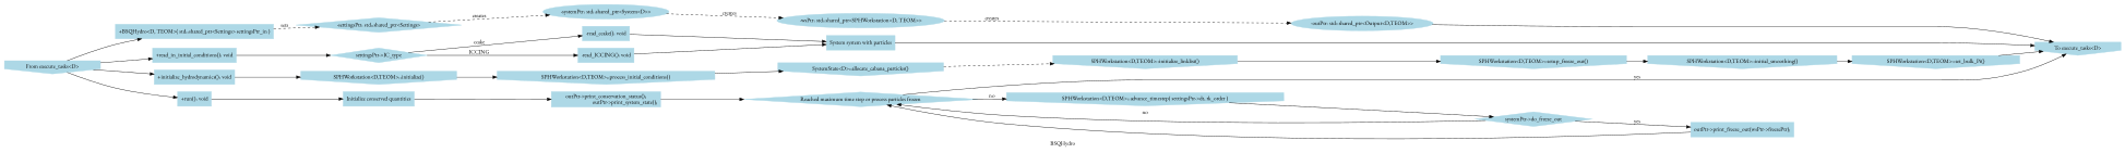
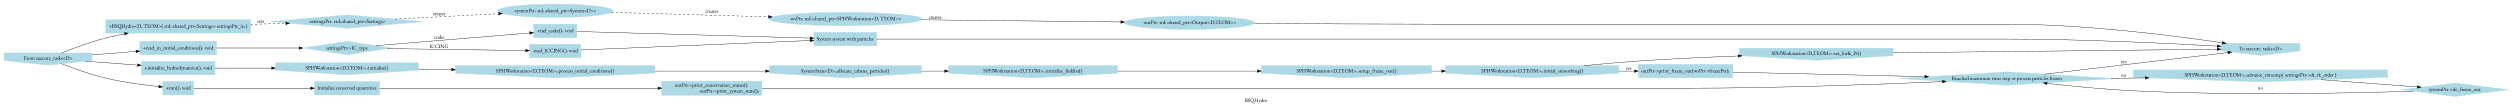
  digraph {
    fontname="EB Garamond"
    label=BSQHydro
    rankdir=LR
    node [color=lightblue fontname="EB Garamond" shape=invhouse style=filled]
    edge [fontname="EB Garamond"]
    n1 [label="From execute_tasks<D>"]
    n2 [label="+BSQHydro<D, TEOM>( std::shared_ptr<Settings> settingsPtr_in )" shape=rectangle]
    n3 [label="+read_in_initial_conditions(): void" shape=rectangle]
    n4 [label="+initialize_hydrodynamics(): void" shape=rectangle]
    n5 [label="+run(): void" shape=rectangle]
    n6 [label="-settingsPtr: std::shared_ptr<Settings>" shape=diamond]
    n7 [label="settingsPtr->IC_type" shape=diamond]
    n8 [label="SPHWorkstation<D,TEOM>::initialize()"]
    n9 [label="Initialize conserved quantities" shape=rectangle]
    n10 [label="To execute_tasks<D>"]
    n11 [label="-systemPtr: std::shared_ptr<System<D>>" shape=ellipse]
    n12 [label="-read_ICCING(): void" shape=rectangle]
    n13 [label="-read_ccake(): void" shape=rectangle]
    n14 [label="SPHWorkstation<D,TEOM>::process_initial_conditions()"]
    n15 [label="outPtr->print_conservation_status();\n                               outPtr->print_system_state();" shape=rectangle]
    n16 [label="System system with particles" shape=rectangle]
    n17 [label="-wsPtr: std::shared_ptr<SPHWorkstation<D, TEOM>>" shape=ellipse]
    n18 [label="-outPtr: std::shared_ptr<Output<D,TEOM>>" shape=ellipse]
    n19 [label="outPtr->print_freeze_out(wsPtr->freezePtr);" shape=rectangle]
    n20 [label="Reached maximum time step or process particles frozen" shape=diamond]
    n21 [label="SPHWorkstation<D,TEOM>::advance_timestep( settingsPtr->dt, rk_order )"]
    n22 [label="systemPtr->do_freeze_out" shape=diamond]
    n23 [label="SystemState<D>::allocate_cabana_particles()"]
    n24 [label="SPHWorkstation<D,TEOM>::initialize_linklist()"]
    n25 [label="SPHWorkstation<D,TEOM>::setup_freeze_out()"]
    n26 [label="SPHWorkstation<D,TEOM>::initial_smoothing()"]
    n27 [label="SPHWorkstation<D,TEOM>::set_bulk_Pi()"]
    n1 -> n2
    n1 -> n3
    n1 -> n4
    n1 -> n5
    n2 -> n6 [label=sets style=dashed]
    n3 -> n7
    n4 -> n8
    n5 -> n9
    n6 -> n11 [label=creates style=dashed]
    n7 -> n12 [label=ICCING]
    n7 -> n13 [label=ccake]
    n8 -> n14
    n9 -> n15
    n11 -> n17 [label=creates style=dashed]
    n12 -> n16
    n13 -> n16
    n14 -> n23
    n15 -> n20
    n16 -> n10
-   n17 -> n18 [label=creates style=dashed]
+   n17 -> n18 [label=creates style=solid]
    n18 -> n10
    n19 -> n20
    n20 -> n10 [label=yes]
    n20 -> n21 [label=no]
    n21 -> n22
-   n22 -> n19 [label=yes]
+   n26 -> n19 [label=yes]
    n22 -> n20 [label=no]
-   n23 -> n24 [style=dashed]
+   n23 -> n24
    n24 -> n25
    n25 -> n26
    n26 -> n27
    n27 -> n10
  }
